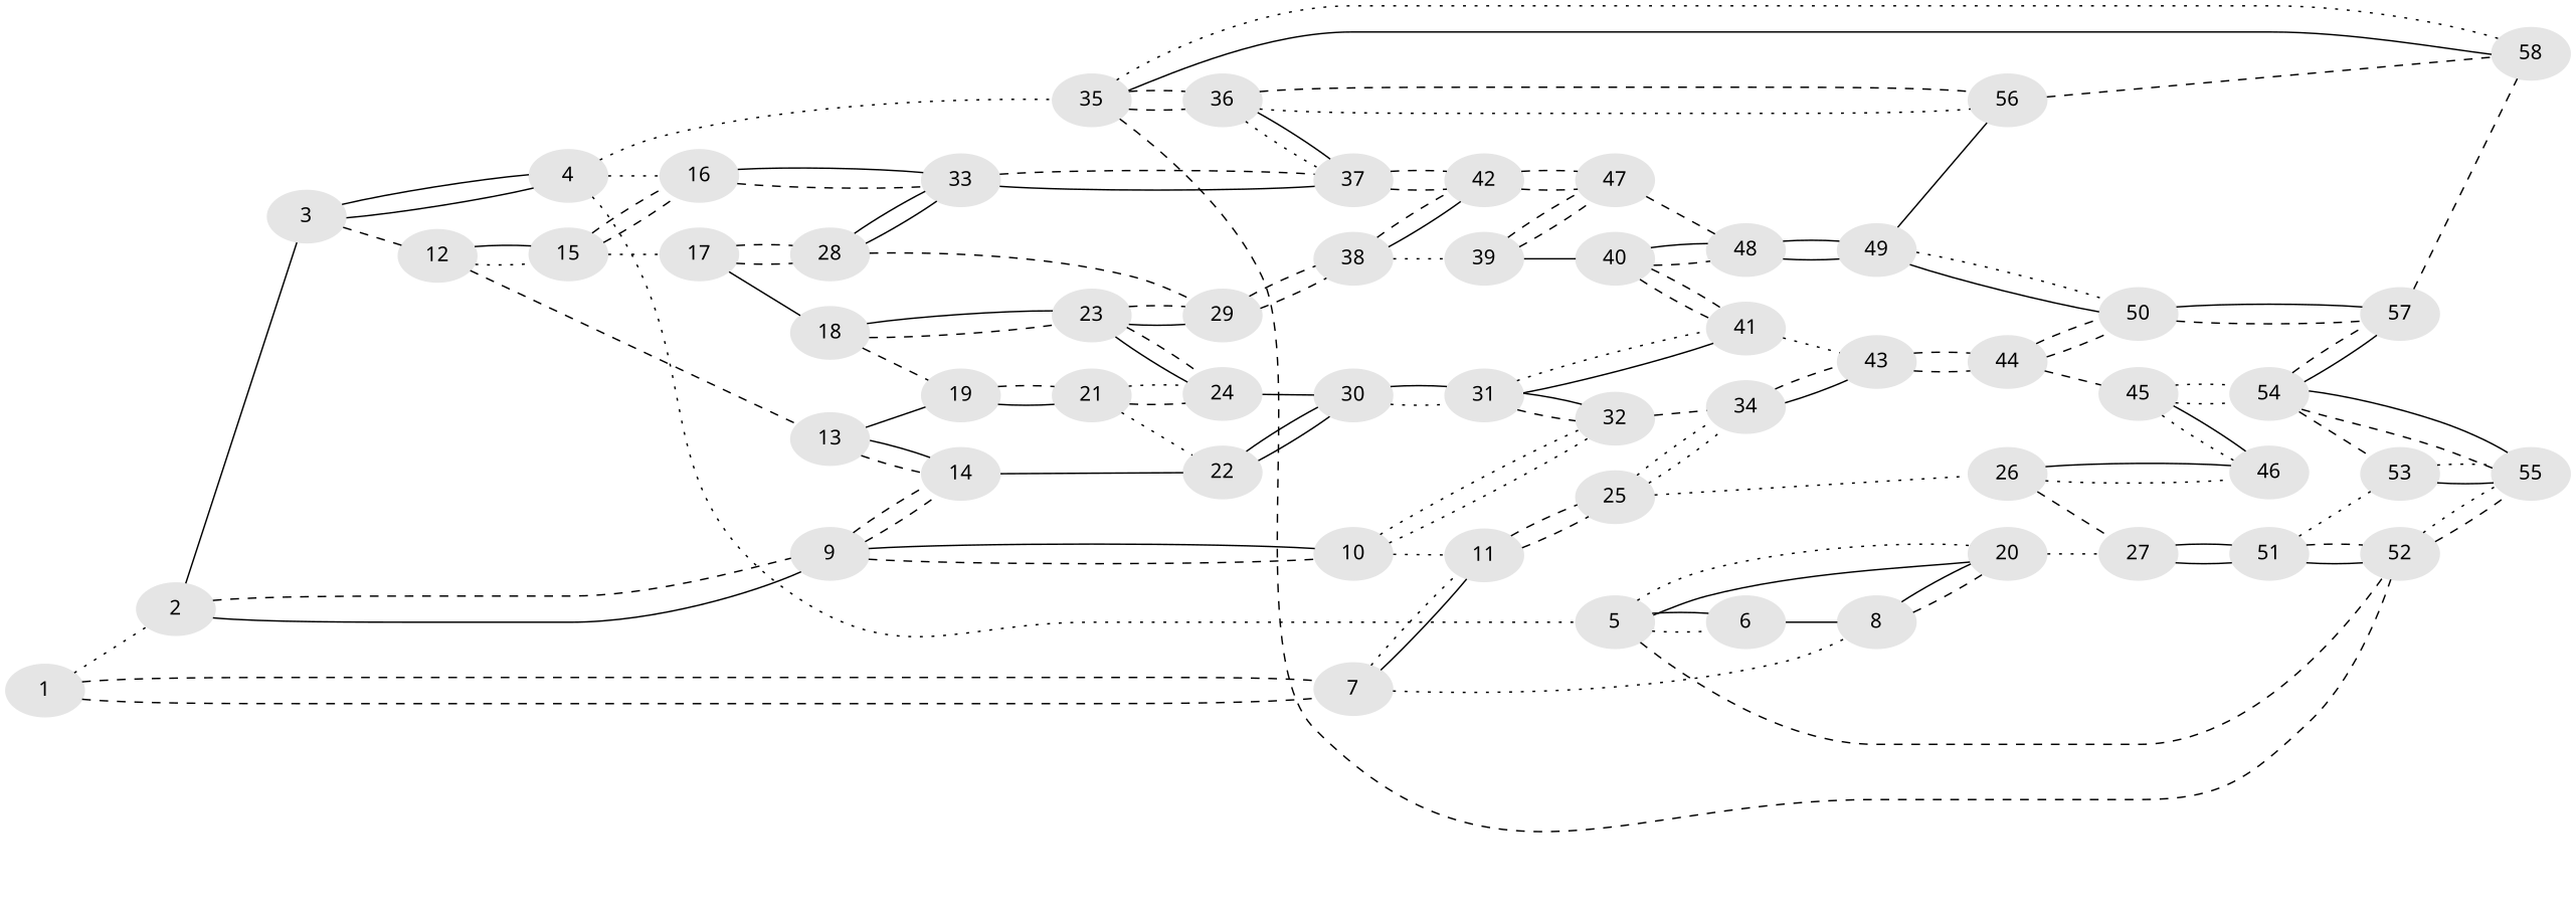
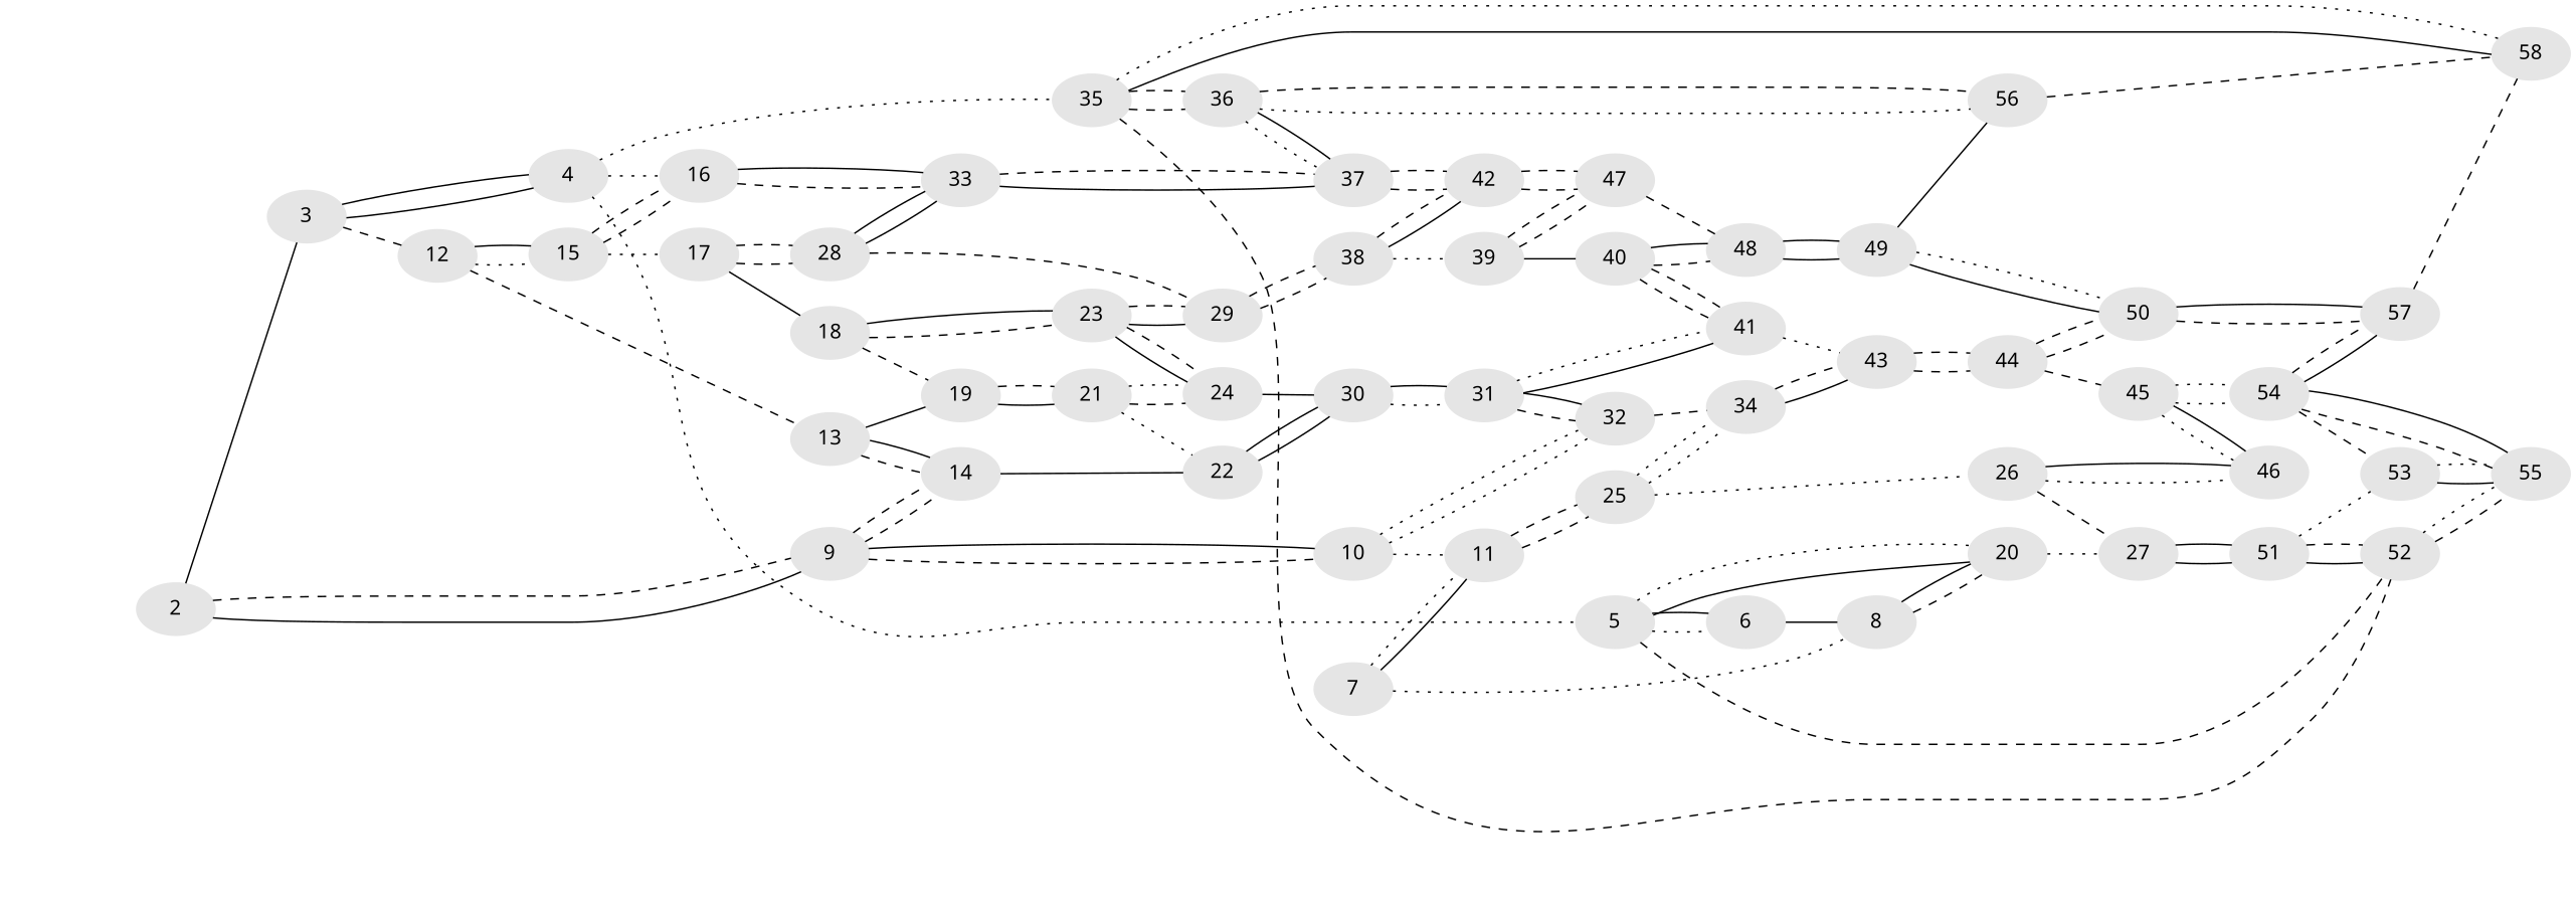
  graph {
    fontname="Noto Sans"
    rankdir=LR
    node [color=gray90 fontname="Noto Sans" style=filled]
    edge [fontname="Noto Sans" style=dashed]
-   1
    2
    7
    3
    9
    8
    11
    4
    12
    10
    14
    5
    16
    35
    13
    15
    6
    20
    52
    33
    36
    58
    27
    55
    25
    32
    22
    34
    26
    19
    17
    21
    30
    18
    28
    37
    23
    29
    24
    51
    31
    38
    46
    43
    53
    42
    39
    41
    44
    56
    47
    40
    48
    49
    45
    50
    54
    57
-   1 -- 2 [style=dotted]
-   1 -- 7
-   1 -- 7
    2 -- 3 [style=solid]
    2 -- 9 [style=solid]
    2 -- 9
    7 -- 8 [style=dotted]
    7 -- 11 [style=solid]
    7 -- 11 [style=dotted]
    3 -- 4 [style=solid]
    3 -- 4 [style=solid]
    3 -- 12
    9 -- 10
    9 -- 10 [style=solid]
    9 -- 14
    9 -- 14
    8 -- 20
    8 -- 20 [style=solid]
    11 -- 25
    11 -- 25
    4 -- 5 [style=dotted]
    4 -- 16 [style=dotted]
    4 -- 35 [style=dotted]
    12 -- 13
    12 -- 15 [style=dotted]
    12 -- 15 [style=solid]
    10 -- 11 [style=dotted]
    10 -- 32 [style=dotted]
    10 -- 32 [style=dotted]
    14 -- 22 [style=solid]
    5 -- 6 [style=dotted]
    5 -- 6 [style=solid]
    5 -- 20 [style=solid]
    5 -- 20 [style=dotted]
    5 -- 52
    16 -- 33
    16 -- 33 [style=solid]
    35 -- 52
    35 -- 36
    35 -- 36
    35 -- 58 [style=solid]
    35 -- 58 [style=dotted]
    13 -- 14
    13 -- 14 [style=solid]
    13 -- 19 [style=solid]
    15 -- 16
    15 -- 16
    15 -- 17 [style=dotted]
    6 -- 8 [style=solid]
    20 -- 27 [style=dotted]
    52 -- 55
    52 -- 55 [style=dotted]
    33 -- 37 [style=solid]
    33 -- 37
    36 -- 37 [style=dotted]
    36 -- 37 [style=solid]
    36 -- 56 [style=dotted]
    36 -- 56
    27 -- 51 [style=solid]
    27 -- 51 [style=solid]
    25 -- 34 [style=dotted]
    25 -- 34 [style=dotted]
    25 -- 26 [style=dotted]
    32 -- 34
    22 -- 30 [style=solid]
    22 -- 30 [style=solid]
    34 -- 43 [style=solid]
    34 -- 43
    26 -- 27
    26 -- 46 [style=dotted]
    26 -- 46 [style=solid]
    19 -- 21 [style=solid]
    19 -- 21
    17 -- 18 [style=solid]
    17 -- 28
    17 -- 28
    21 -- 22 [style=dotted]
    21 -- 24
    21 -- 24 [style=dotted]
    30 -- 31 [style=dotted]
    30 -- 31 [style=solid]
    18 -- 19
    18 -- 23
    18 -- 23 [style=solid]
    28 -- 33 [style=solid]
    28 -- 33 [style=solid]
    28 -- 29
    37 -- 42
    37 -- 42
    23 -- 29 [style=solid]
    23 -- 29
    23 -- 24 [style=solid]
    23 -- 24
    29 -- 38
    29 -- 38
    24 -- 30 [style=solid]
    51 -- 52 [style=solid]
    51 -- 52
    51 -- 53 [style=dotted]
    31 -- 32
    31 -- 32 [style=solid]
    31 -- 41 [style=solid]
    31 -- 41 [style=dotted]
    38 -- 42 [style=solid]
    38 -- 42
    38 -- 39 [style=dotted]
    43 -- 44
    43 -- 44
    53 -- 55 [style=solid]
    53 -- 55 [style=dotted]
    42 -- 47
    42 -- 47
    39 -- 47
    39 -- 47
    39 -- 40 [style=solid]
    41 -- 43 [style=dotted]
    44 -- 45
    44 -- 50
    44 -- 50
    56 -- 58
    47 -- 48
    40 -- 41
    40 -- 41
    40 -- 48
    40 -- 48 [style=solid]
    48 -- 49 [style=solid]
    48 -- 49 [style=solid]
    49 -- 56 [style=solid]
    49 -- 50 [style=solid]
    49 -- 50 [style=dotted]
    45 -- 46 [style=dotted]
    45 -- 46 [style=solid]
    45 -- 54 [style=dotted]
    45 -- 54 [style=dotted]
    50 -- 57
    50 -- 57 [style=solid]
    54 -- 55
    54 -- 55 [style=solid]
    54 -- 53
    54 -- 57 [style=solid]
    54 -- 57
    57 -- 58
  }
